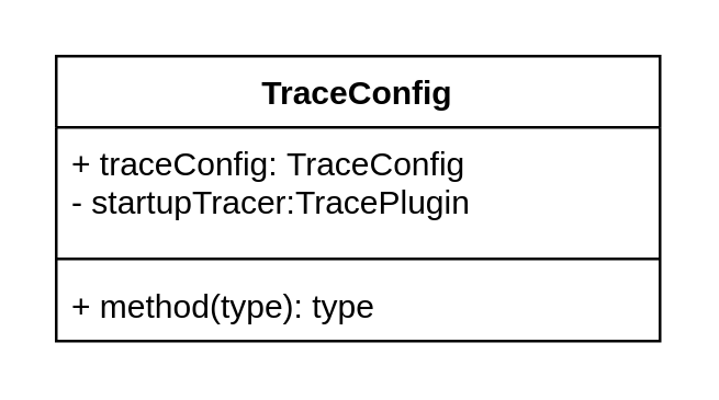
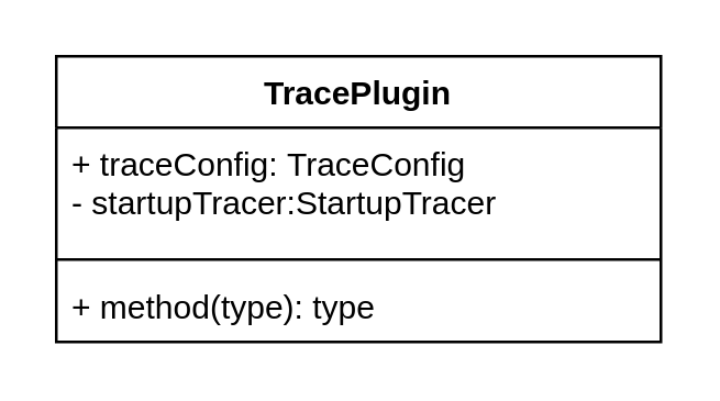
  <mxCell id="0" />
  <mxCell id="1" parent="0" />
- <mxCell id="2" value="TraceConfig" style="swimlane;fontStyle=1;align=center;verticalAlign=top;childLayout=stackLayout;horizontal=1;startSize=26;horizontalStack=0;resizeParent=1;resizeParentMax=0;resizeLast=0;collapsible=1;marginBottom=0;" vertex="1" parent="1"><mxGeometry x="20" y="20" width="220" height="104" as="geometry"><mxRectangle x="140" y="120" width="100" height="26" as="alternateBounds" /></mxGeometry></mxCell>
- <mxCell id="3" value="+ traceConfig: TraceConfig&#10;- startupTracer:TracePlugin" style="text;strokeColor=none;fillColor=none;align=left;verticalAlign=top;spacingLeft=4;spacingRight=4;overflow=hidden;rotatable=0;points=[[0,0.5],[1,0.5]];portConstraint=eastwest;" vertex="1" parent="2"><mxGeometry y="26" width="220" height="44" as="geometry" /></mxCell>
+ <mxCell id="2" value="TracePlugin" style="swimlane;fontStyle=1;align=center;verticalAlign=top;childLayout=stackLayout;horizontal=1;startSize=26;horizontalStack=0;resizeParent=1;resizeParentMax=0;resizeLast=0;collapsible=1;marginBottom=0;" vertex="1" parent="1"><mxGeometry x="20" y="20" width="220" height="104" as="geometry"><mxRectangle x="140" y="120" width="100" height="26" as="alternateBounds" /></mxGeometry></mxCell>
+ <mxCell id="3" value="+ traceConfig: TraceConfig&#10;- startupTracer:StartupTracer" style="text;strokeColor=none;fillColor=none;align=left;verticalAlign=top;spacingLeft=4;spacingRight=4;overflow=hidden;rotatable=0;points=[[0,0.5],[1,0.5]];portConstraint=eastwest;" vertex="1" parent="2"><mxGeometry y="26" width="220" height="44" as="geometry" /></mxCell>
  <mxCell id="4" value="" style="line;strokeWidth=1;fillColor=none;align=left;verticalAlign=middle;spacingTop=-1;spacingLeft=3;spacingRight=3;rotatable=0;labelPosition=right;points=[];portConstraint=eastwest;" vertex="1" parent="2"><mxGeometry y="70" width="220" height="8" as="geometry" /></mxCell>
  <mxCell id="5" value="+ method(type): type" style="text;strokeColor=none;fillColor=none;align=left;verticalAlign=top;spacingLeft=4;spacingRight=4;overflow=hidden;rotatable=0;points=[[0,0.5],[1,0.5]];portConstraint=eastwest;" vertex="1" parent="2"><mxGeometry y="78" width="220" height="26" as="geometry" /></mxCell>
